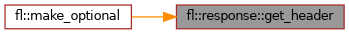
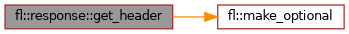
  digraph {
    rankdir=LR
    node [color=brown fontname=Helvetica fontsize=10 shape=box style=filled]
    n1 [fillcolor=grey60 fontcolor=black height=0.2 label="fl::response::get_header" width=0.4]
    n2 [fillcolor=white height=0.2 label="fl::make_optional" width=0.4]
-   n2 -> n1 [color=darkorange fontname=Helvetica fontsize=10 labelfontname=Helvetica labelfontsize=10 style=solid]
+   n1 -> n2 [color=darkorange fontname=Helvetica fontsize=10 labelfontname=Helvetica labelfontsize=10 style=solid]
  }
